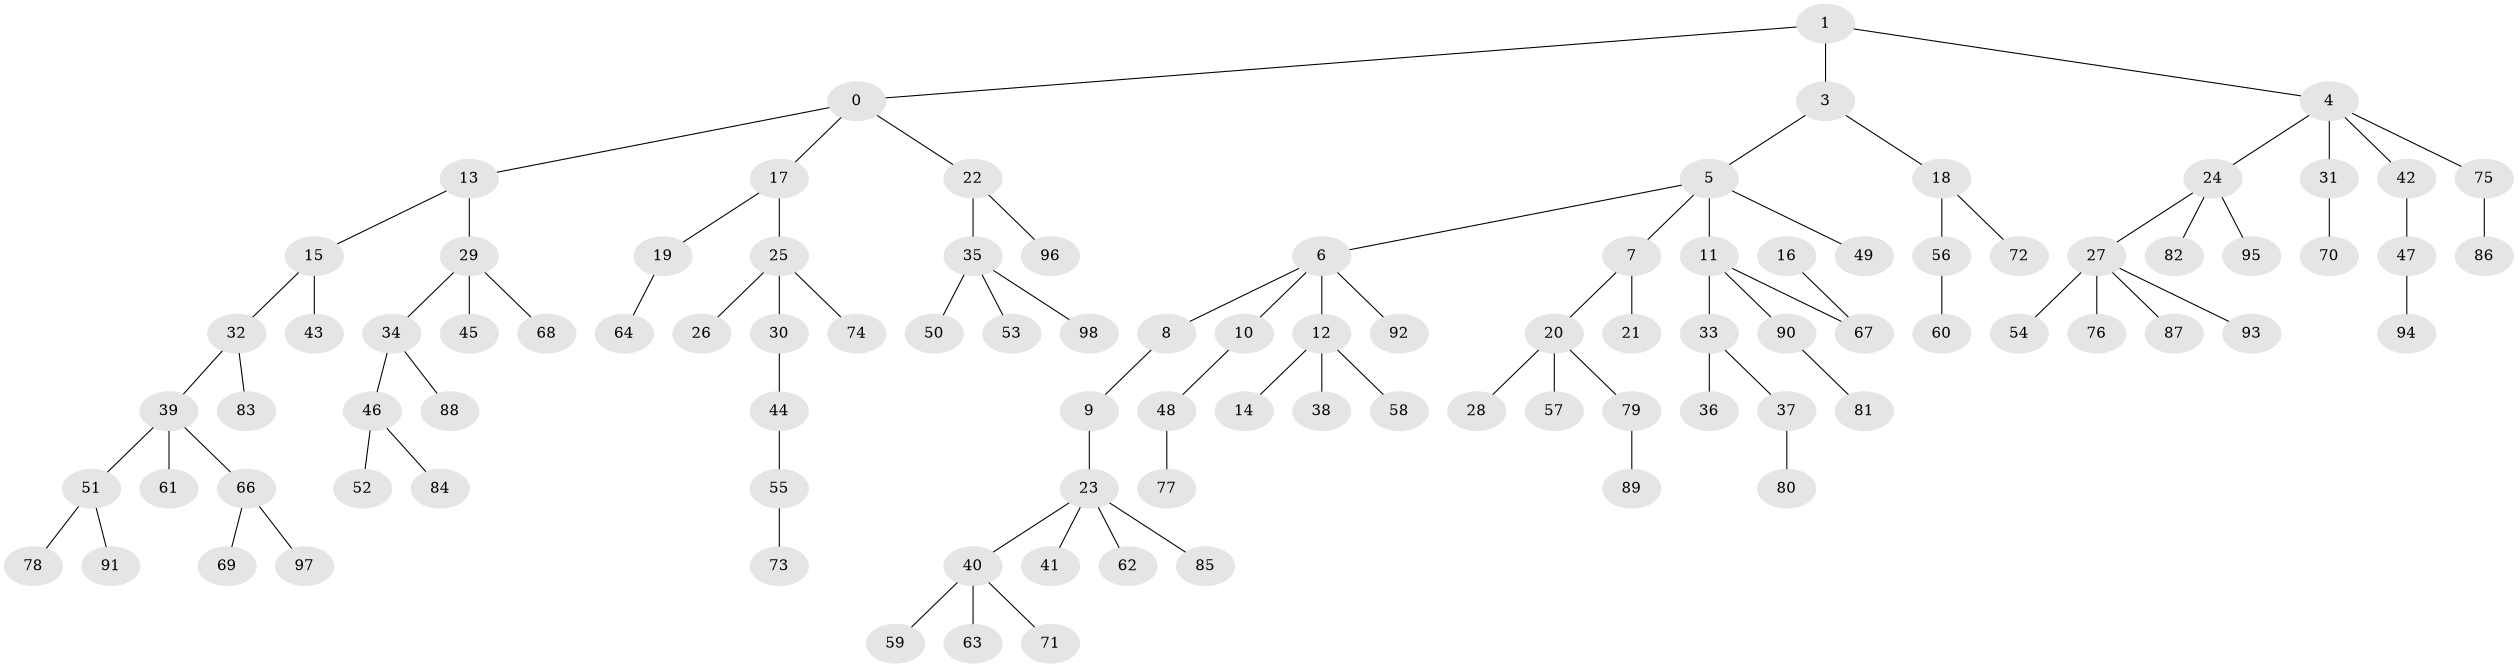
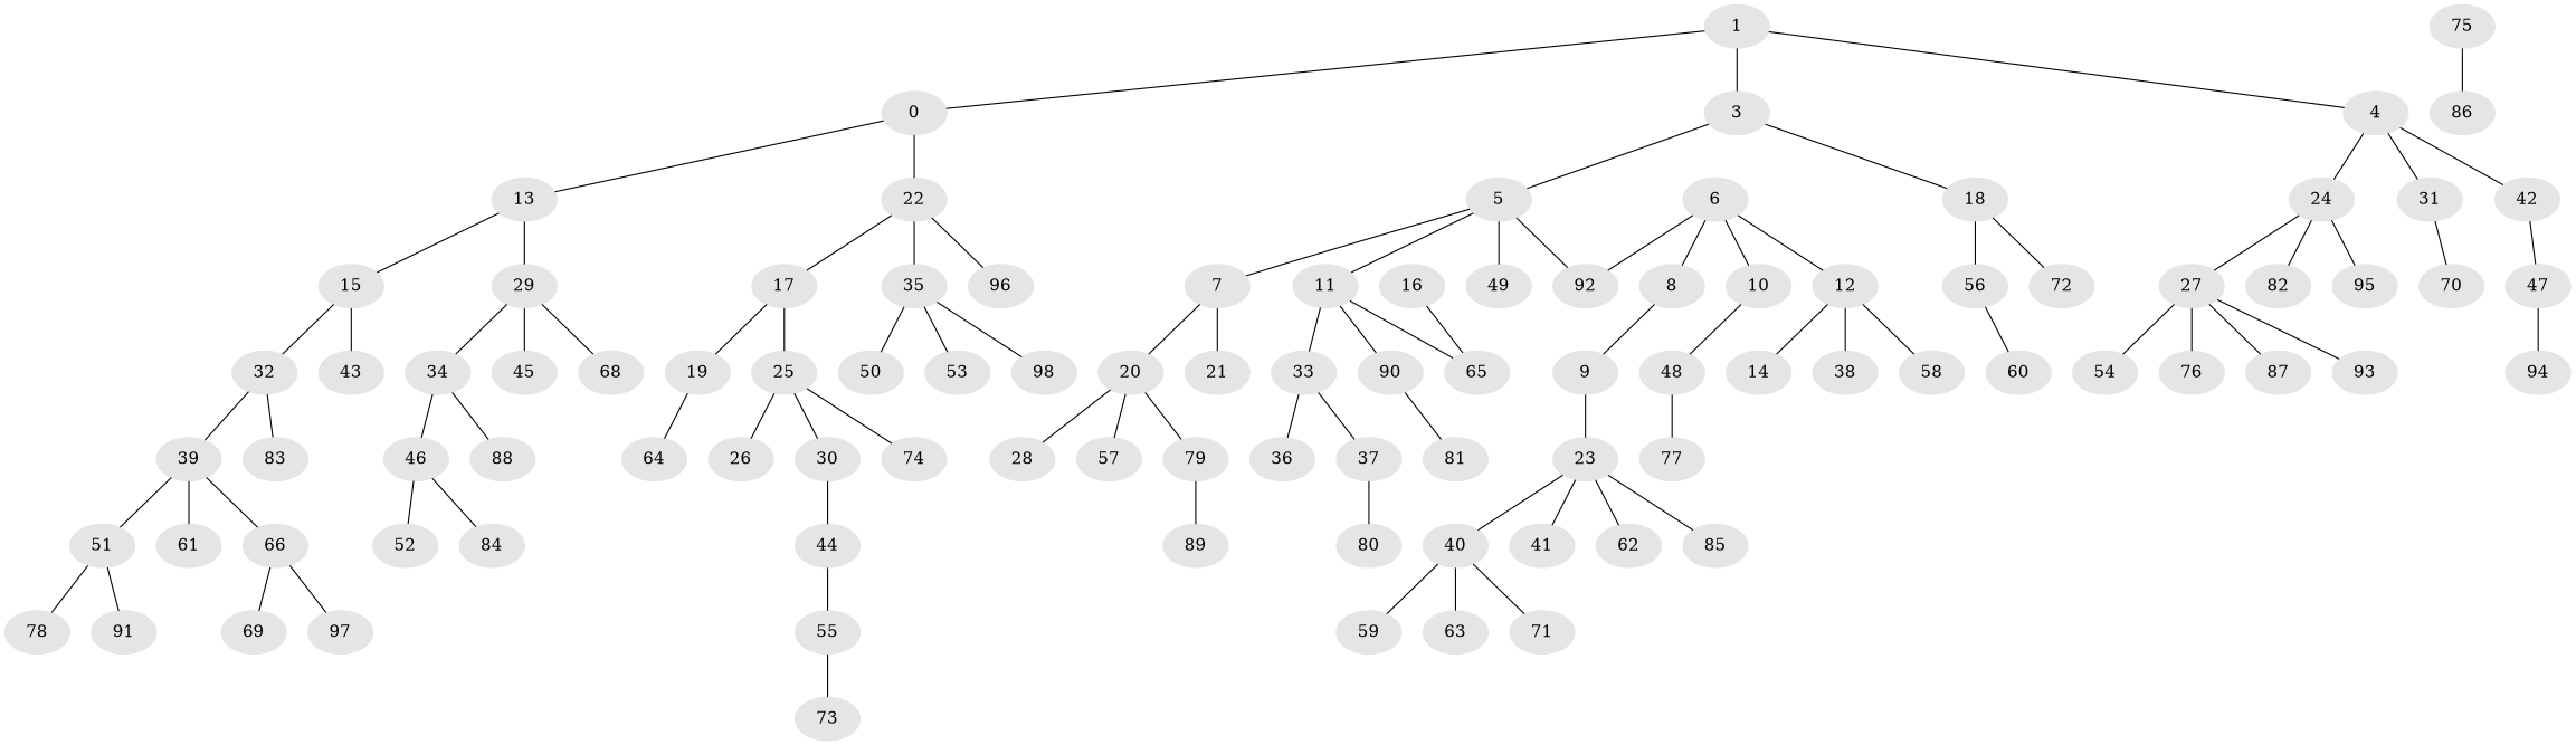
  graph {
    node [color=gray90 style=filled]
    n1 [label=0]
    1
    3
    4
    13
    17
    22
    5
    18
    24
    31
    42
    75
    15
    29
    19
    25
    35
    96
    6
    7
    11
    49
    56
    72
    27
    82
    95
    70
    47
    86
    8
    10
    12
    92
    20
    21
    33
    90
-   67
+   67 [label=65]
    9
    48
    14
    38
    58
    28
    57
    79
    23
    40
    41
    62
    85
    77
    16
    36
    37
    81
    32
    43
    34
    45
    68
    39
    83
    64
    26
    30
    74
    60
    89
    50
    53
    98
    59
    63
    71
    54
    76
    87
    93
    44
    46
    88
    55
    51
    61
    66
    80
    52
    84
    78
    91
    69
    97
    94
    73
    n1 -- 13
-   n1 -- 17
+   22 -- 17
    n1 -- 22
    1 -- n1
    1 -- 3
    1 -- 4
    3 -- 5
    3 -- 18
    4 -- 24
    4 -- 31
    4 -- 42
-   4 -- 75
    13 -- 15
    13 -- 29
    17 -- 19
    17 -- 25
    22 -- 35
    22 -- 96
-   5 -- 6
+   5 -- 92
    5 -- 7
    5 -- 11
    5 -- 49
    18 -- 56
    18 -- 72
    24 -- 27
    24 -- 82
    24 -- 95
    31 -- 70
    42 -- 47
    75 -- 86
    15 -- 32
    15 -- 43
    29 -- 34
    29 -- 45
    29 -- 68
    19 -- 64
    25 -- 26
    25 -- 30
    25 -- 74
    35 -- 50
    35 -- 53
    35 -- 98
    6 -- 8
    6 -- 10
    6 -- 12
    6 -- 92
    7 -- 20
    7 -- 21
    11 -- 33
    11 -- 90
    11 -- 67
    56 -- 60
    27 -- 54
    27 -- 76
    27 -- 87
    27 -- 93
    47 -- 94
    8 -- 9
    10 -- 48
    12 -- 14
    12 -- 38
    12 -- 58
    20 -- 28
    20 -- 57
    20 -- 79
    33 -- 36
    33 -- 37
    90 -- 81
    9 -- 23
    48 -- 77
    79 -- 89
    23 -- 40
    23 -- 41
    23 -- 62
    23 -- 85
    40 -- 59
    40 -- 63
    40 -- 71
    16 -- 67
    37 -- 80
    32 -- 39
    32 -- 83
    34 -- 46
    34 -- 88
    39 -- 51
    39 -- 61
    39 -- 66
    30 -- 44
    44 -- 55
    46 -- 52
    46 -- 84
    55 -- 73
    51 -- 78
    51 -- 91
    66 -- 69
    66 -- 97
  }
